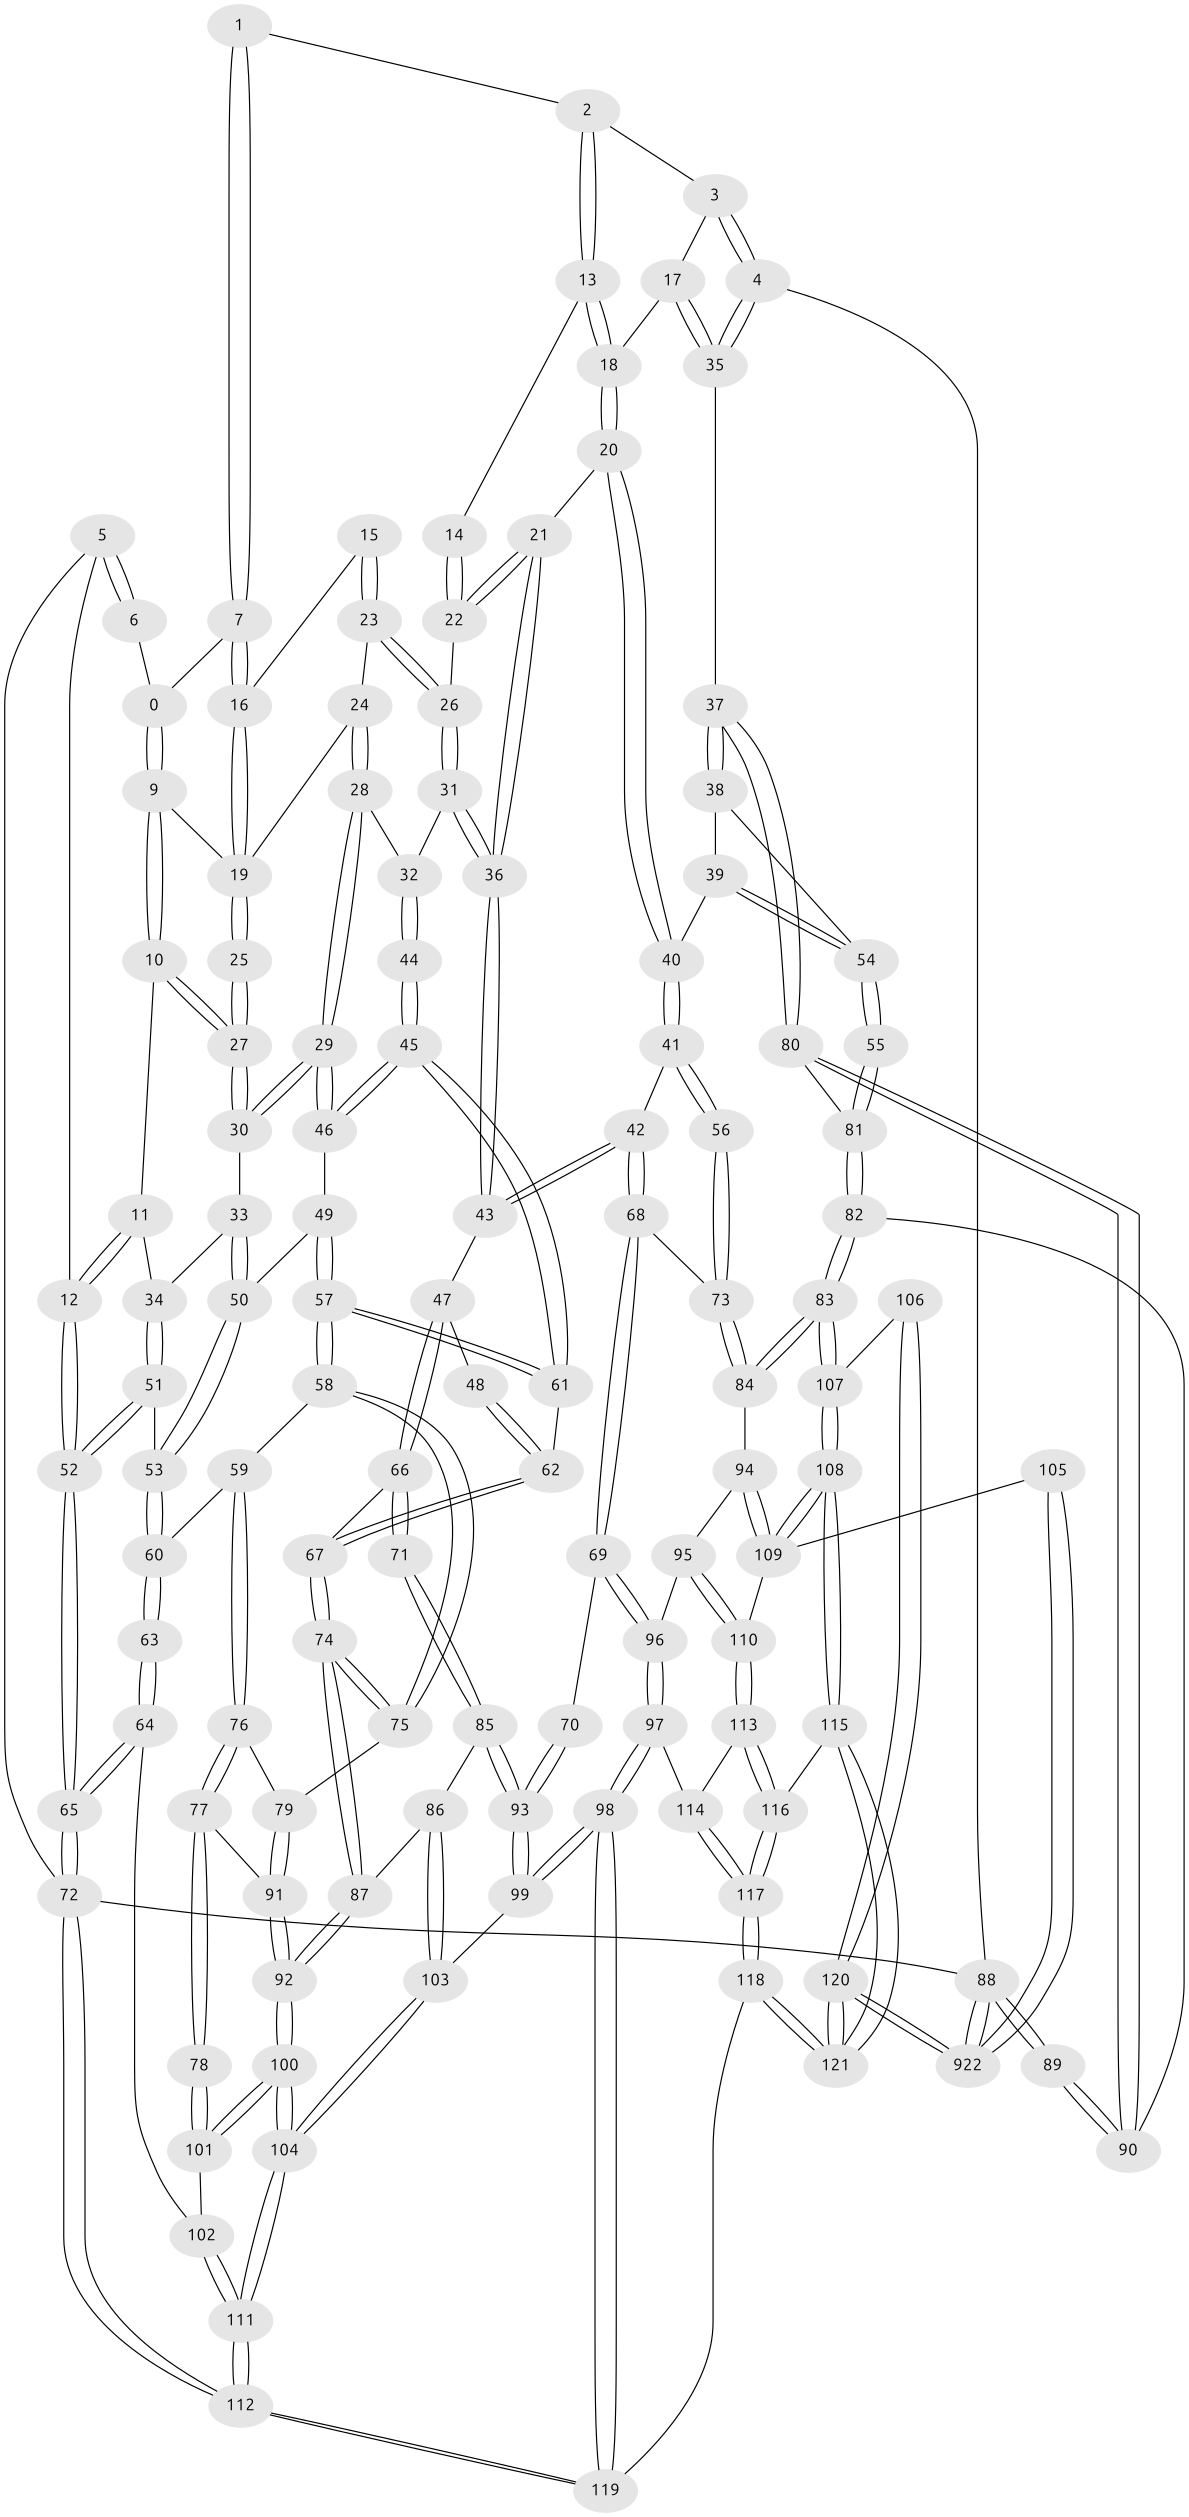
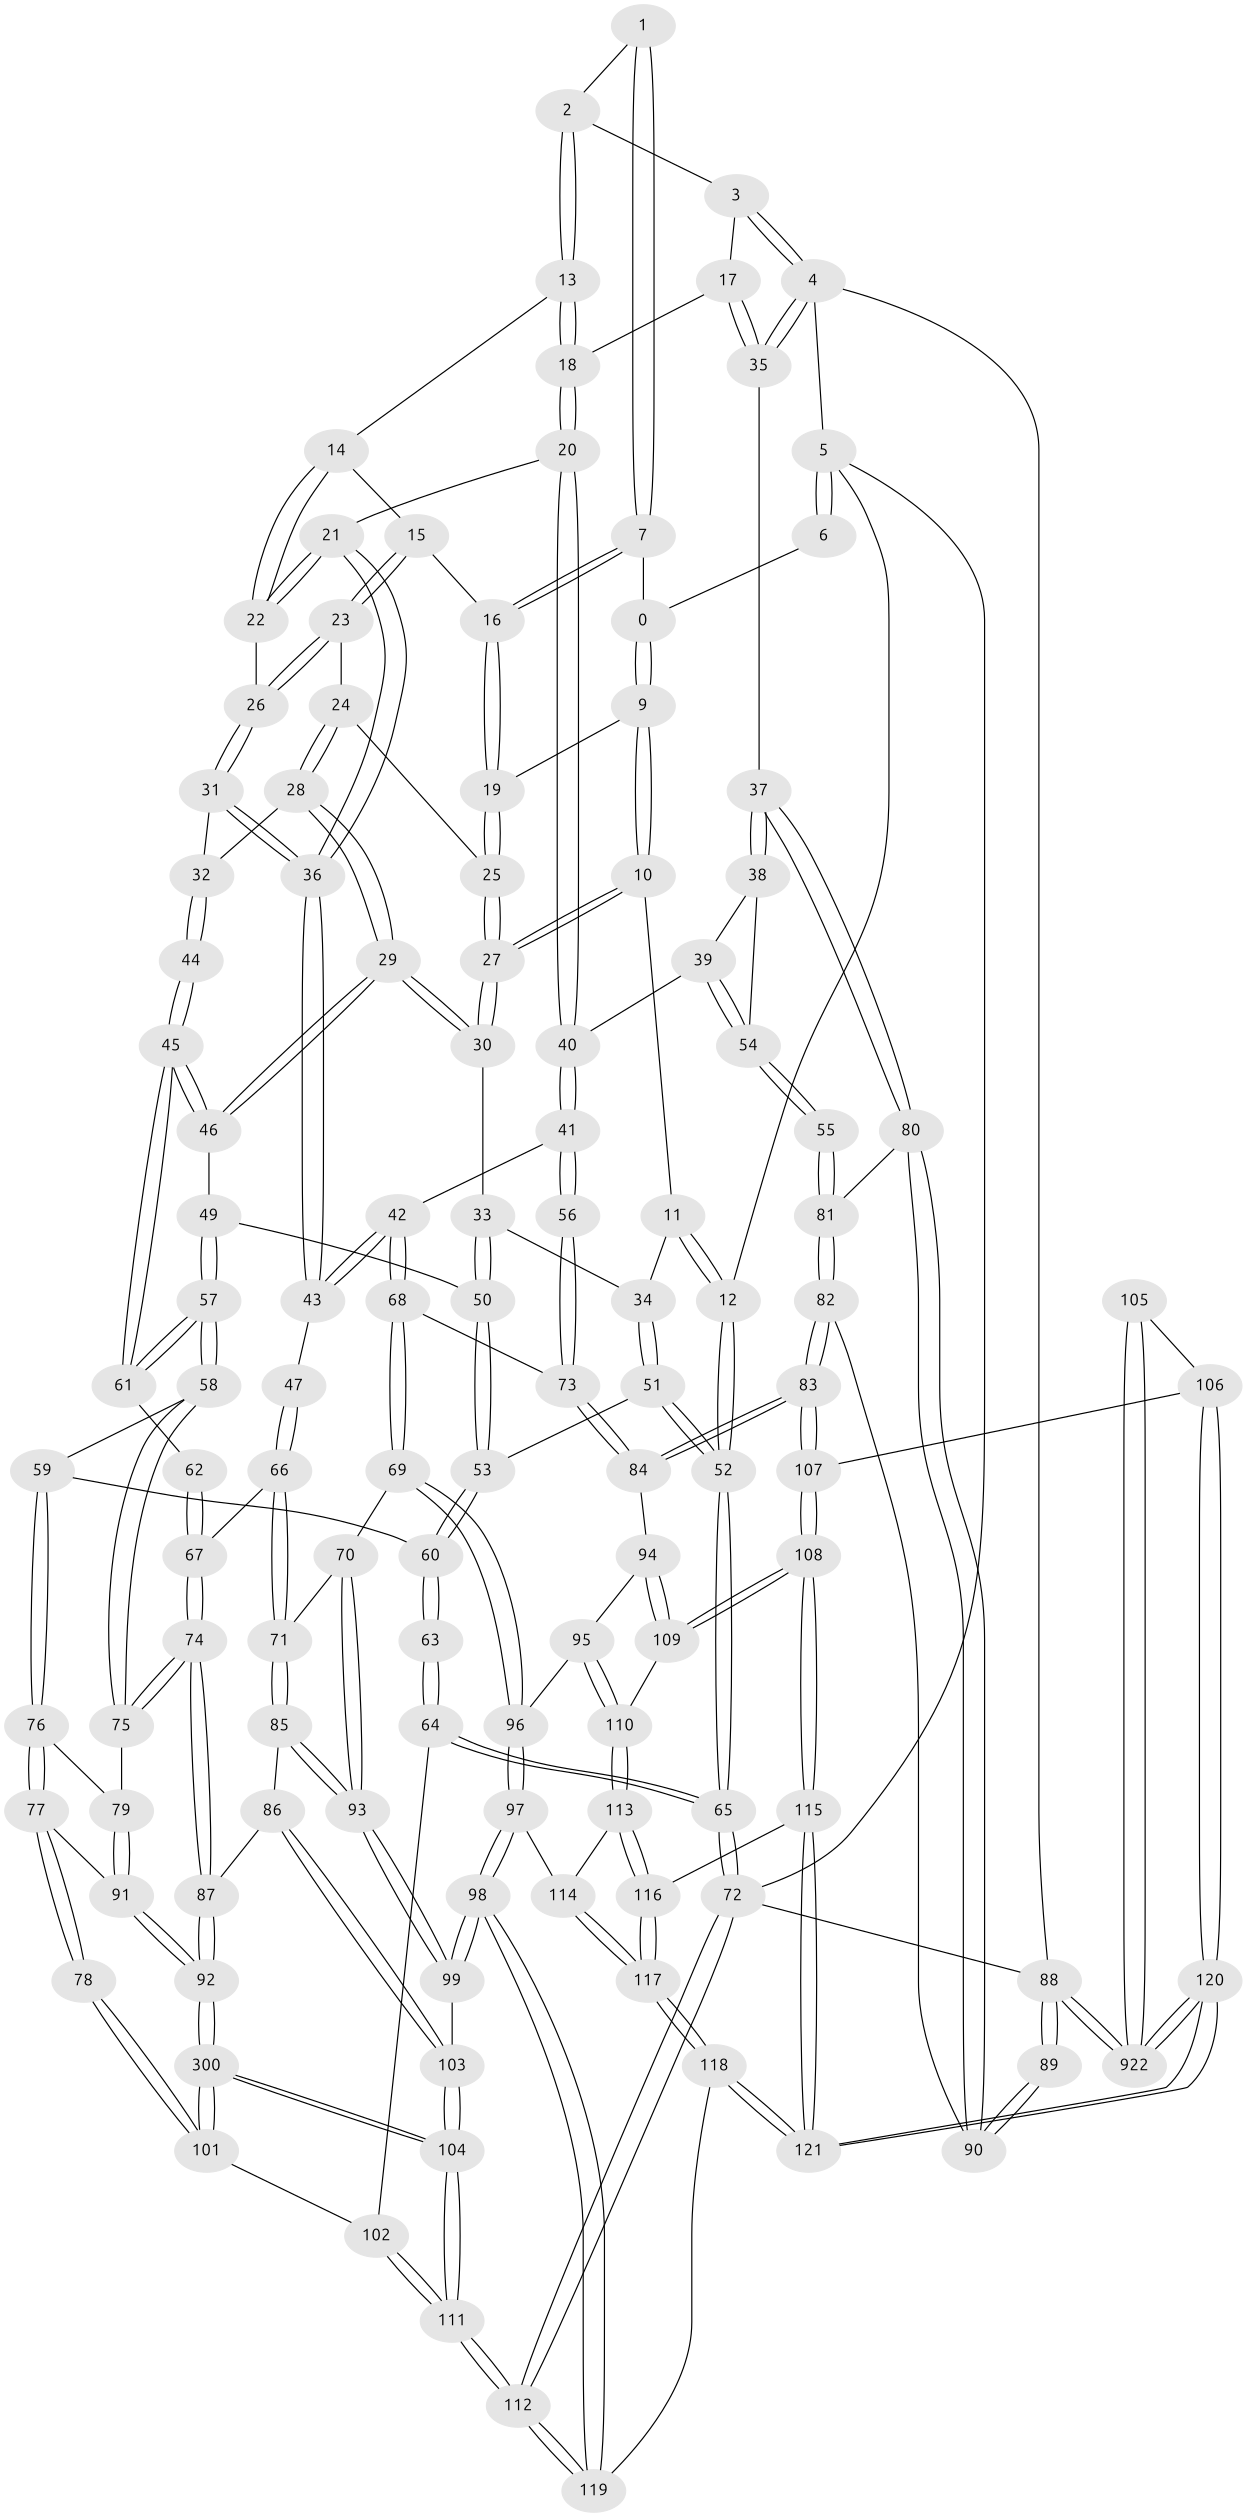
  graph {
    fontname=Ubuntu
    node [color=gray90 fontname=Ubuntu style=filled]
    edge [fontname=Ubuntu]
    1
    2
    7
    3
    13
    n6 [label=0]
    16
    4
    17
    14
    18
    5
    35
    88
    6
    12
    72
    37
    89
    n20 [label=922]
    52
    112
    9
    19
    10
    11
    27
    25
    34
    30
    51
    65
    15
    22
    20
    23
    26
    24
    21
    40
    36
    41
    43
    31
    28
    29
    32
    33
    46
    44
    49
    50
    45
    53
    38
    80
    47
    39
    54
    81
    90
    55
    42
    56
    68
    73
    69
-   48
    66
    61
    62
    57
    67
    71
    58
    60
    63
    82
    84
    59
    75
    76
    79
    77
    64
    74
    102
    78
    101
    111
    85
    87
    70
    96
    93
    97
    99
    86
    119
    94
    92
    91
    83
    107
    108
    95
    109
    103
    104
-   100
+   100 [label=300]
    105
    106
    110
    113
    98
    114
    117
    120
    121
    115
    116
    118
    1 -- 2
    1 -- 7
    1 -- 7
    2 -- 3
    2 -- 13
    2 -- 13
    7 -- n6
    7 -- 16
    7 -- 16
    3 -- 4
    3 -- 4
    3 -- 17
    13 -- 14
    13 -- 18
    13 -- 18
    n6 -- 9
    n6 -- 9
    16 -- 19
    16 -- 19
+   4 -- 5
    4 -- 35
    4 -- 35
    4 -- 88
    17 -- 18
    17 -- 35
    17 -- 35
+   14 -- 15
    14 -- 22
    14 -- 22
    18 -- 20
    18 -- 20
    5 -- 6
    5 -- 6
    5 -- 12
    5 -- 72
    35 -- 37
    88 -- 89
    88 -- 89
    88 -- n20
    88 -- n20
    6 -- n6
    12 -- 52
    12 -- 52
    72 -- 88
    72 -- 112
    72 -- 112
    37 -- 38
    37 -- 38
    37 -- 80
    37 -- 80
    89 -- 90
    89 -- 90
    52 -- 65
    52 -- 65
    112 -- 119
    112 -- 119
    9 -- 19
    9 -- 10
    9 -- 10
    19 -- 25
    19 -- 25
    10 -- 11
    10 -- 27
    10 -- 27
    11 -- 12
    11 -- 12
    11 -- 34
    27 -- 30
    27 -- 30
    25 -- 27
    25 -- 27
    34 -- 51
    34 -- 51
    30 -- 33
    51 -- 52
    51 -- 52
    51 -- 53
    65 -- 72
    65 -- 72
    15 -- 16
    15 -- 23
    15 -- 23
    22 -- 26
    20 -- 21
    20 -- 40
    20 -- 40
    23 -- 26
    23 -- 26
    23 -- 24
    26 -- 31
    26 -- 31
-   24 -- 19
+   24 -- 25
    24 -- 28
    24 -- 28
    21 -- 22
    21 -- 22
    21 -- 36
    21 -- 36
    40 -- 41
    40 -- 41
    36 -- 43
    36 -- 43
    41 -- 42
    41 -- 56
    41 -- 56
    43 -- 47
    31 -- 36
    31 -- 36
    31 -- 32
    28 -- 29
    28 -- 29
    28 -- 32
    29 -- 30
    29 -- 30
    29 -- 46
    29 -- 46
    32 -- 44
    32 -- 44
    33 -- 34
    33 -- 50
    33 -- 50
    46 -- 49
    44 -- 45
    44 -- 45
    49 -- 50
    49 -- 57
    49 -- 57
    50 -- 53
    50 -- 53
    45 -- 46
    45 -- 46
    45 -- 61
    45 -- 61
    53 -- 60
    53 -- 60
    38 -- 39
    38 -- 54
    80 -- 81
    80 -- 90
    80 -- 90
-   47 -- 48
    47 -- 66
    47 -- 66
    39 -- 40
    39 -- 54
    39 -- 54
    54 -- 55
    54 -- 55
    81 -- 82
    81 -- 82
    55 -- 81
    55 -- 81
    42 -- 43
    42 -- 43
    42 -- 68
    42 -- 68
    56 -- 73
    56 -- 73
    68 -- 73
    68 -- 69
    68 -- 69
    73 -- 84
    73 -- 84
    69 -- 70
    69 -- 96
    69 -- 96
-   48 -- 62
-   48 -- 62
    66 -- 67
    66 -- 71
    66 -- 71
    61 -- 62
    62 -- 67
    62 -- 67
    57 -- 61
    57 -- 61
    57 -- 58
    57 -- 58
    67 -- 74
    67 -- 74
    71 -- 85
    71 -- 85
    58 -- 59
    58 -- 75
    58 -- 75
    60 -- 63
    60 -- 63
    63 -- 64
    63 -- 64
    82 -- 90
    82 -- 83
    82 -- 83
    84 -- 94
    59 -- 60
    59 -- 76
    59 -- 76
    75 -- 79
    76 -- 79
    76 -- 77
    76 -- 77
    79 -- 91
    79 -- 91
    77 -- 78
    77 -- 78
    77 -- 91
    64 -- 65
    64 -- 65
    64 -- 102
    74 -- 75
    74 -- 75
    74 -- 87
    74 -- 87
    102 -- 111
    102 -- 111
    78 -- 101
    78 -- 101
    101 -- 102
    111 -- 112
    111 -- 112
    85 -- 93
    85 -- 93
    85 -- 86
    87 -- 92
    87 -- 92
+   70 -- 71
    70 -- 93
    70 -- 93
    96 -- 97
    96 -- 97
    93 -- 99
    93 -- 99
    97 -- 98
    97 -- 98
    97 -- 114
    99 -- 103
    86 -- 87
    86 -- 103
    86 -- 103
    94 -- 95
    94 -- 109
    94 -- 109
    92 -- 100
    92 -- 100
    91 -- 92
    91 -- 92
    83 -- 84
    83 -- 84
    83 -- 107
    83 -- 107
    107 -- 108
    107 -- 108
    108 -- 109
    108 -- 109
    108 -- 115
    108 -- 115
    95 -- 96
    95 -- 110
    95 -- 110
    109 -- 110
    103 -- 104
    103 -- 104
    104 -- 111
    104 -- 111
    100 -- 101
    100 -- 101
    100 -- 104
    100 -- 104
    105 -- n20
    105 -- n20
-   105 -- 109
+   105 -- 106
    106 -- 107
    106 -- 120
    106 -- 120
    110 -- 113
    110 -- 113
    113 -- 114
    113 -- 116
    113 -- 116
    98 -- 99
    98 -- 99
    98 -- 119
    98 -- 119
    114 -- 117
    114 -- 117
    117 -- 118
    117 -- 118
    120 -- n20
    120 -- n20
    120 -- 121
    120 -- 121
    115 -- 121
    115 -- 121
    115 -- 116
    116 -- 117
    116 -- 117
    118 -- 119
    118 -- 121
    118 -- 121
  }
